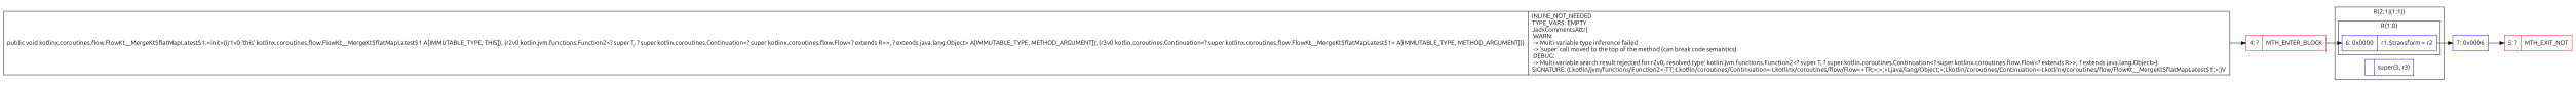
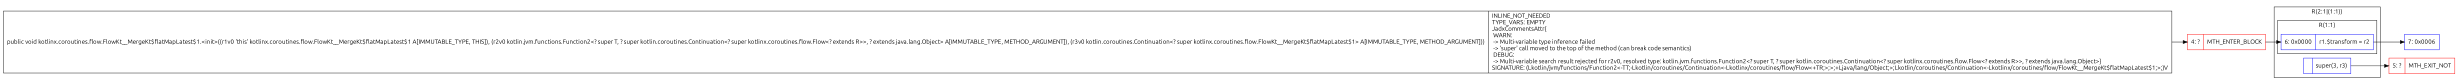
  digraph {
    fontname=Ubuntu
    rankdir=LR
    node [color=blue fontname=Ubuntu shape=record]
    edge [fontname=Ubuntu]
    n1 [label="{6\:\ 0x0000|r1.$transform = r2\l}"]
    n2 [label="{|super(3, r3)\l}"]
    n3 [label="{7\:\ 0x0006}"]
    n4 [color=red label="{5\:\ ?|MTH_EXIT_NOT\l}"]
    n5 [color=red label="{4\:\ ?|MTH_ENTER_BLOCK\l}"]
    n6 [label="{public void kotlinx.coroutines.flow.FlowKt__MergeKt$flatMapLatest$1.\<init\>((r1v0 'this' kotlinx.coroutines.flow.FlowKt__MergeKt$flatMapLatest$1 A[IMMUTABLE_TYPE, THIS]), (r2v0 kotlin.jvm.functions.Function2\<? super T, ? super kotlin.coroutines.Continuation\<? super kotlinx.coroutines.flow.Flow\<? extends R\>\>, ? extends java.lang.Object\> A[IMMUTABLE_TYPE, METHOD_ARGUMENT]), (r3v0 kotlin.coroutines.Continuation\<? super kotlinx.coroutines.flow.FlowKt__MergeKt$flatMapLatest$1\> A[IMMUTABLE_TYPE, METHOD_ARGUMENT]))  | INLINE_NOT_NEEDED\lTYPE_VARS: EMPTY\lJadxCommentsAttr\{\l WARN: \l \-\> Multi\-variable type inference failed\l \-\> 'super' call moved to the top of the method (can break code semantics)\l DEBUG: \l \-\> Multi\-variable search result rejected for r2v0, resolved type: kotlin.jvm.functions.Function2\<? super T, ? super kotlin.coroutines.Continuation\<? super kotlinx.coroutines.flow.Flow\<? extends R\>\>, ? extends java.lang.Object\>\}\lSIGNATURE: (Lkotlin\/jvm\/functions\/Function2\<\-TT;\-Lkotlin\/coroutines\/Continuation\<\-Lkotlinx\/coroutines\/flow\/Flow\<+TR;\>;\>;+Ljava\/lang\/Object;\>;Lkotlin\/coroutines\/Continuation\<\-Lkotlinx\/coroutines\/flow\/FlowKt__MergeKt$flatMapLatest$1;\>;)V\l}" color=""]
    subgraph cluster_1 {
      label="R(2:1|(1:1))"
      n2
      subgraph cluster_2 {
-       label="R(1:0)"
+       label="R(1:1)"
        n1
      }
    }
    n1 -> n3
-   n3 -> n4
+   n2 -> n4
    n5 -> n1
    n6 -> n5
  }
